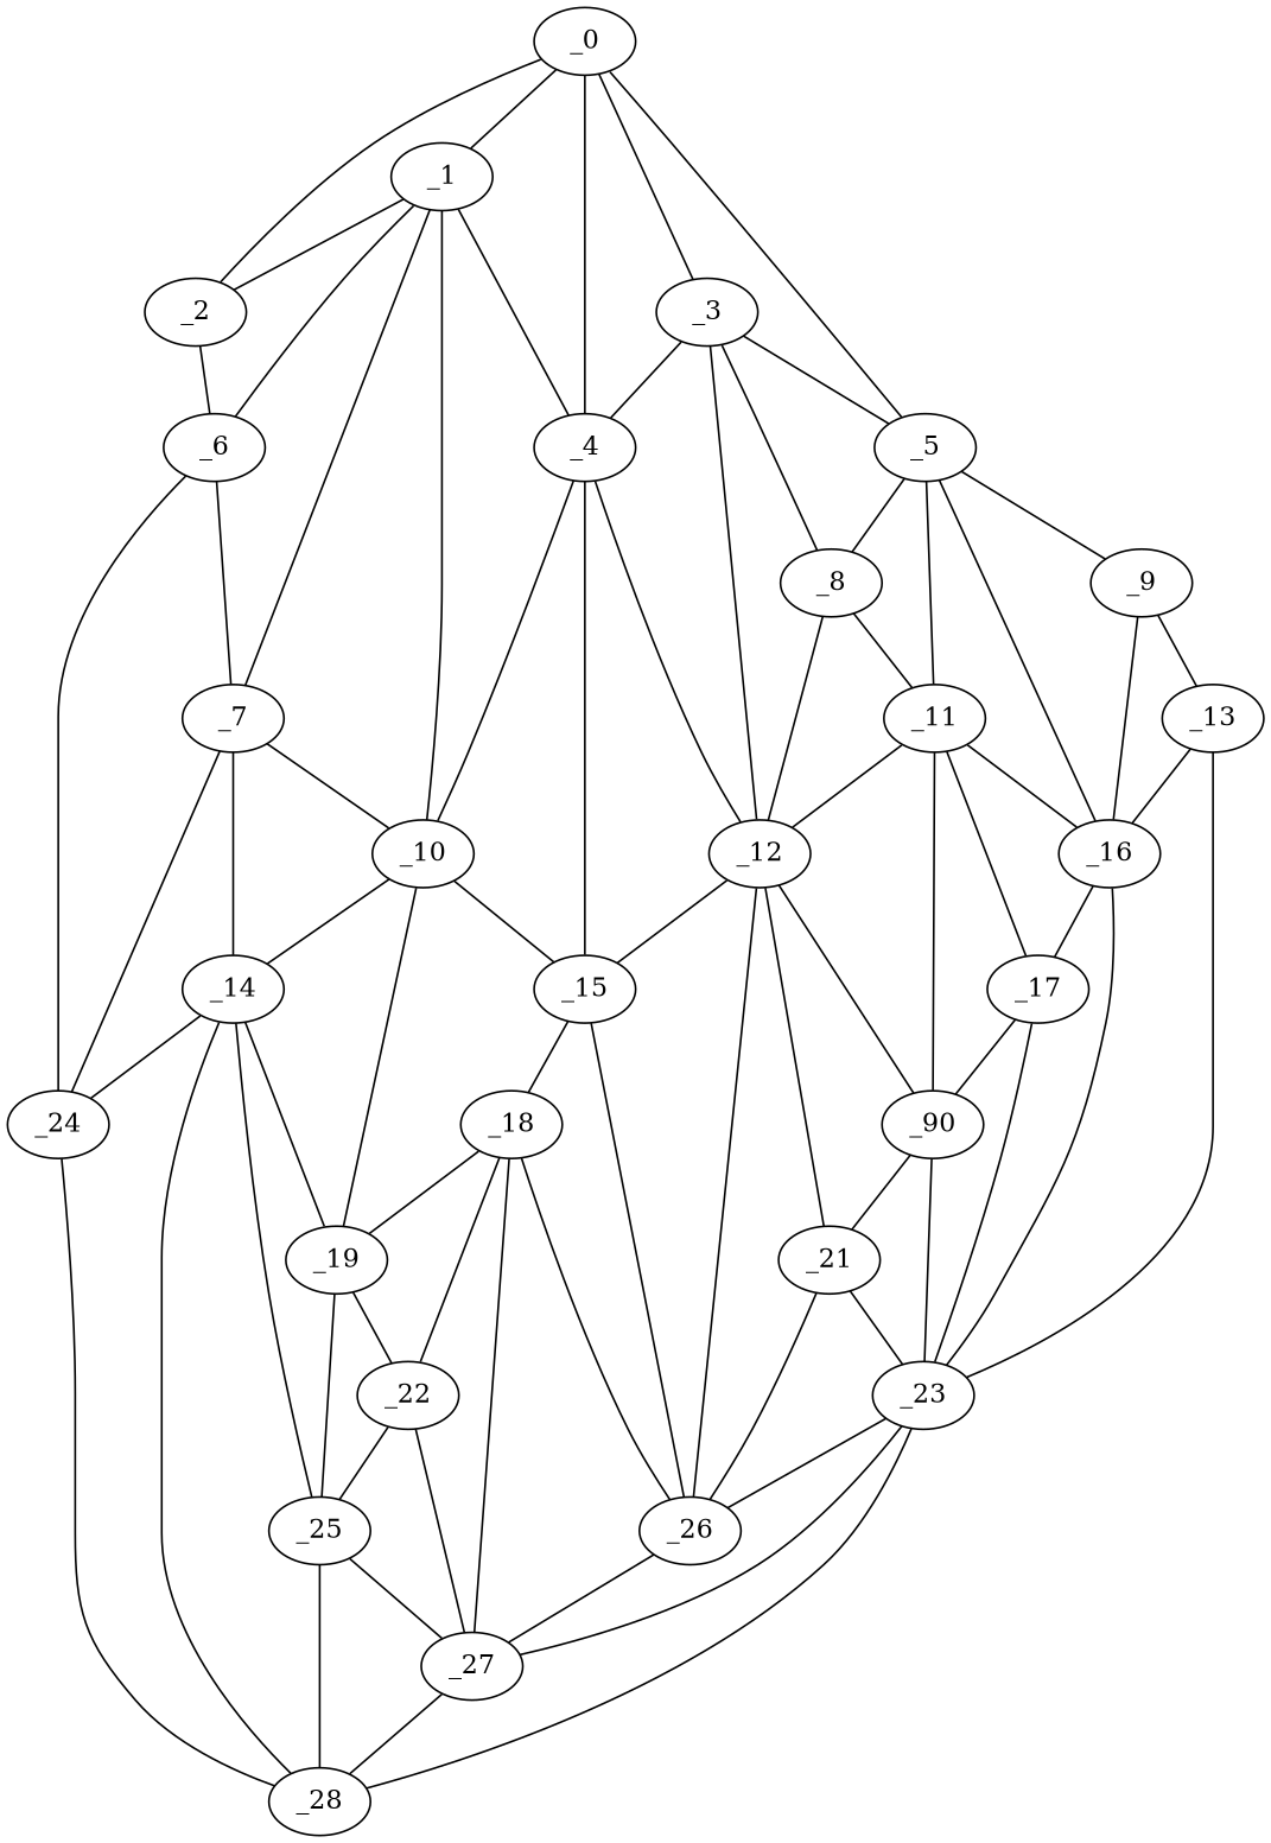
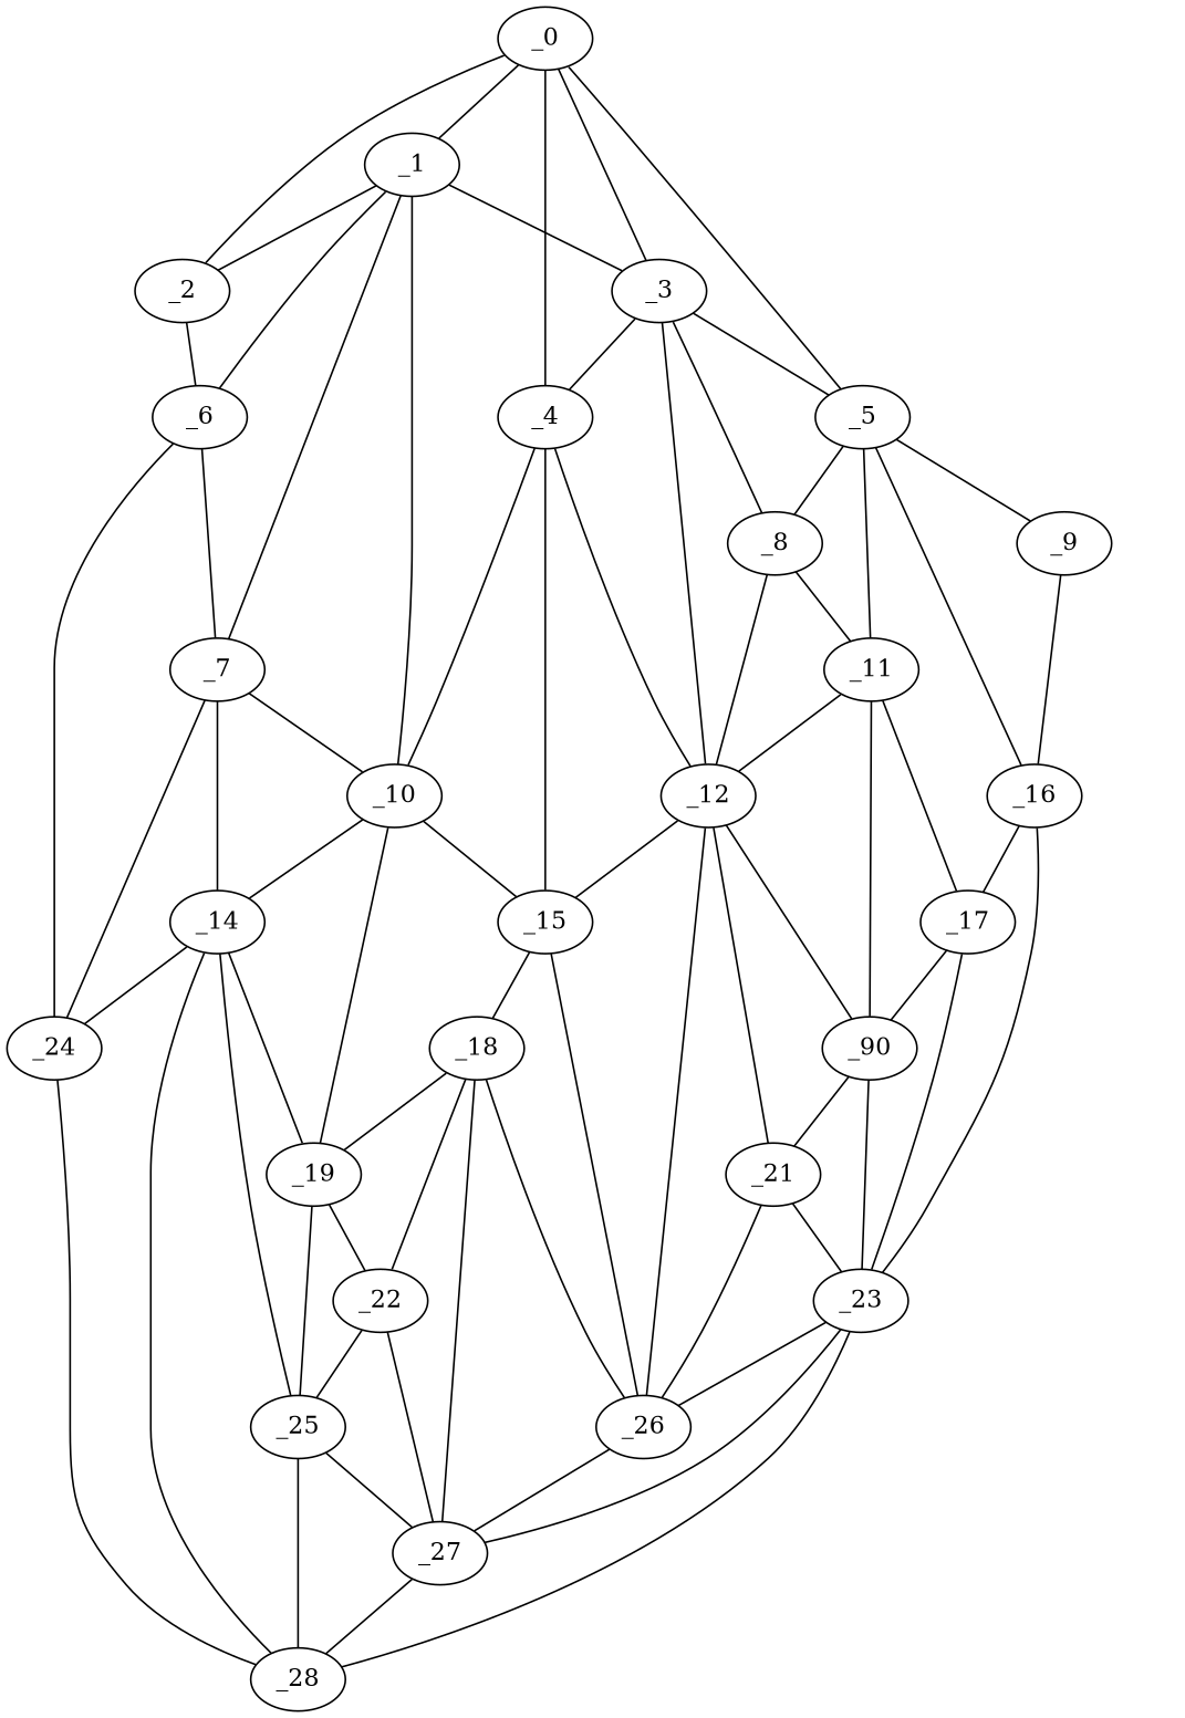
  graph {
    node [x=67]
    edge [valence=2]
    _0 [x=38 y=8]
    _1 [x=50 y=10]
    _2 [x=51 y=3]
    _3 [x=58 y=84]
    _4 [x=61 y=74]
    _5 [x=63 y=106]
    _6 [y=5]
    _7 [y=20]
    _10 [x=72 y=27]
    _8 [y=94]
    _12 [x=76 y=80]
    _15 [x=81 y=68]
    _9 [x=70 y=117]
    _11 [x=73 y=98]
    _16 [x=81 y=108]
    _24 [x=94 y=13]
    _14 [x=78 y=28]
    _19 [x=89 y=51]
    n19 [label=_90 x=90 y=89]
    _21 [x=91 y=85]
    _26 [x=94 y=73]
    _18 [x=88 y=58]
-   _13 [x=77 y=121]
    _17 [x=86 y=100]
    _23 [x=93 y=115]
    _28 [x=97 y=24]
    _25 [x=94 y=44]
    _22 [x=93 y=52]
    _27 [x=95 y=60]
    _0 -- _1
    _0 -- _2 [valence=1]
    _0 -- _3
    _0 -- _4
    _0 -- _5 [valence=1]
    _1 -- _2
-   _1 -- _4 [valence=1]
+   _1 -- _3 [valence=1]
    _1 -- _6
    _1 -- _7
    _1 -- _10 [valence=1]
    _2 -- _6 [valence=1]
    _3 -- _4
    _3 -- _5
    _3 -- _8
    _3 -- _12 [valence=1]
    _4 -- _10
    _4 -- _12
    _4 -- _15 [valence=1]
    _5 -- _8 [valence=1]
    _5 -- _9 [valence=1]
    _5 -- _11
    _5 -- _16 [valence=1]
    _6 -- _7
    _6 -- _24 [valence=1]
    _7 -- _10
    _7 -- _24 [valence=1]
    _7 -- _14
    _10 -- _15
    _10 -- _14 [valence=1]
    _10 -- _19
    _8 -- _12 [valence=1]
    _8 -- _11
    _12 -- _15
    _12 -- n19
    _12 -- _21
    _12 -- _26
    _15 -- _26
    _15 -- _18
    _9 -- _16
-   _9 -- _13 [valence=1]
    _11 -- _12
-   _11 -- _16
    _11 -- n19
    _11 -- _17
    _16 -- _17
    _16 -- _23 [valence=1]
    _24 -- _28 [valence=1]
    _14 -- _24 [valence=1]
    _14 -- _19
    _14 -- _28
    _14 -- _25
    _19 -- _25 [valence=1]
    _19 -- _22
    n19 -- _21
    n19 -- _23 [valence=1]
    _21 -- _26
    _21 -- _23
    _26 -- _27
    _18 -- _19
    _18 -- _26
    _18 -- _22
    _18 -- _27 [valence=1]
-   _13 -- _16
-   _13 -- _23 [valence=1]
    _17 -- n19
    _17 -- _23
    _23 -- _26
    _23 -- _28 [valence=1]
    _23 -- _27 [valence=1]
    _25 -- _28 [valence=1]
    _25 -- _27 [valence=1]
    _22 -- _25
    _22 -- _27
    _27 -- _28 [valence=1]
  }
